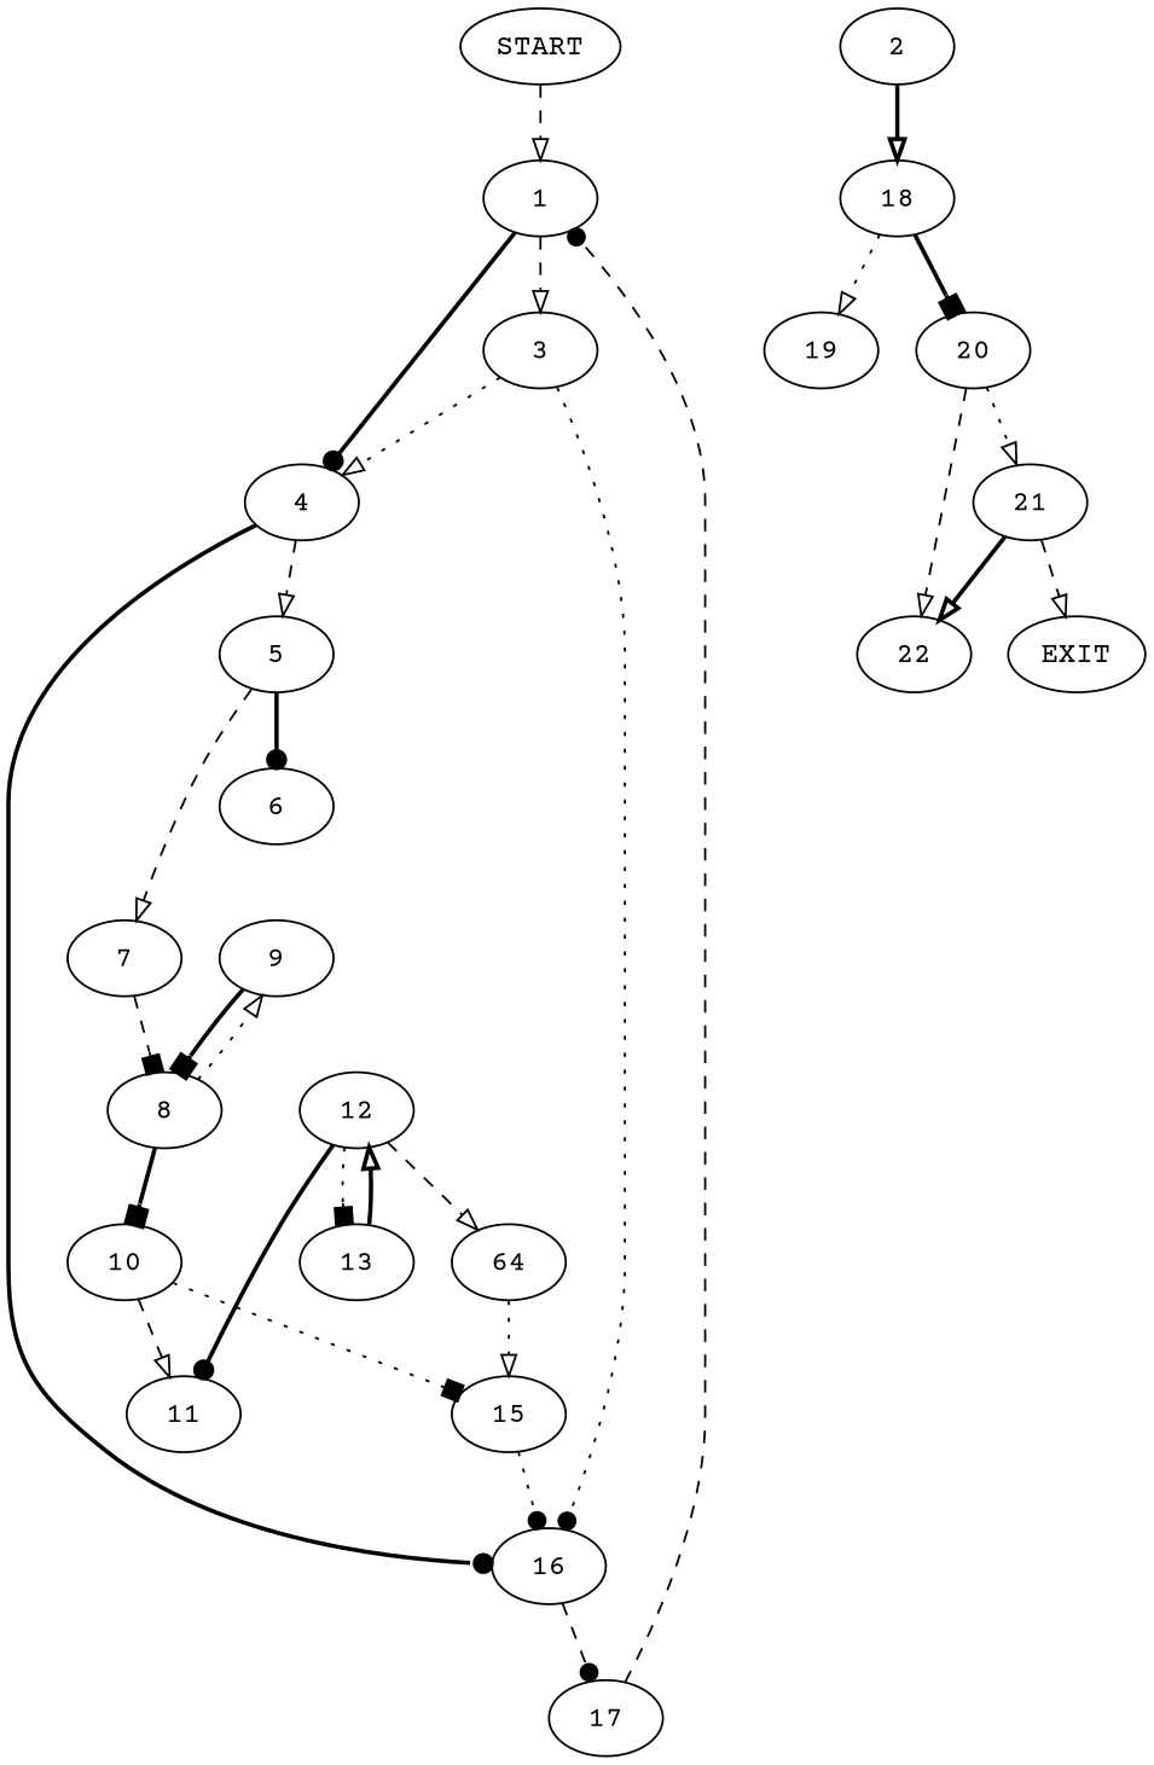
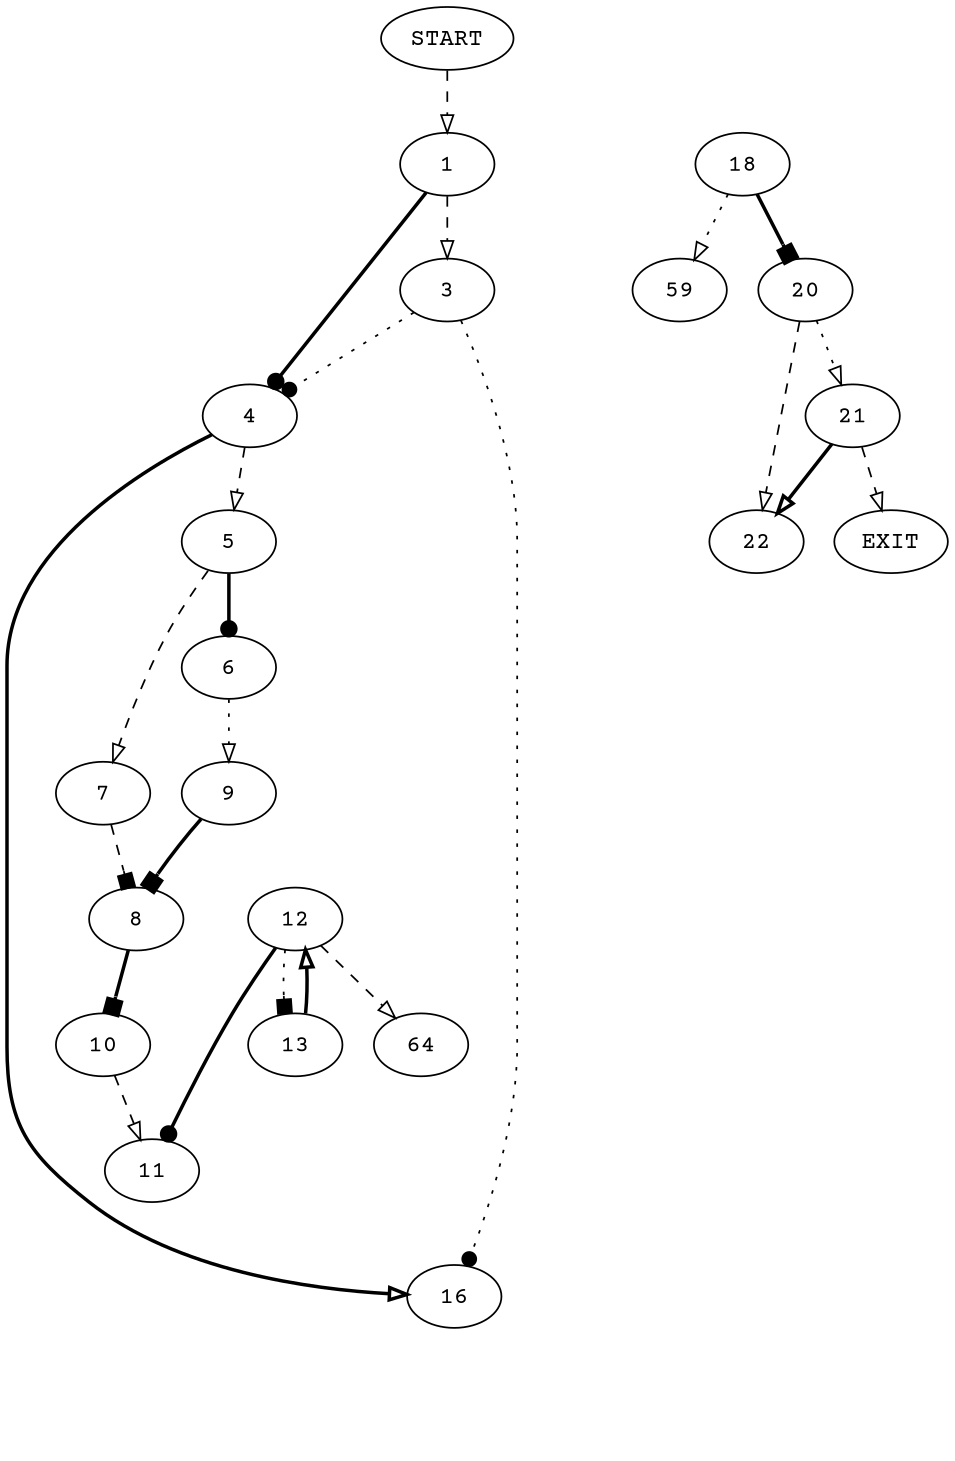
  digraph {
    fontname="Courier Prime"
    node [fontname="Courier Prime"]
    edge [arrowhead=onormal fontname="Courier Prime" style=dashed]
    n1 [label=START]
    1
    3
    4
-   2
    18
    16
-   19
+   19 [label=59]
    20
    5
-   17
    6
    7
    8
    9
    10
    11
-   15
    12
    13
    n21 [label=64]
    21
    22
    n24 [label=EXIT]
    n1 -> 1
    1 -> 3
    1 -> 4 [arrowhead=dot style=bold]
-   3 -> 4 [style=dotted]
+   3 -> 4 [arrowhead=dot style=dotted]
    3 -> 16 [arrowhead=dot style=dotted]
-   4 -> 16 [arrowhead=dot style=bold]
+   4 -> 16 [style=bold]
    4 -> 5
-   2 -> 18 [style=bold]
    18 -> 19 [style=dotted]
    18 -> 20 [arrowhead=box style=bold]
-   16 -> 17 [arrowhead=dot]
    20 -> 21 [style=dotted]
    20 -> 22
    5 -> 6 [arrowhead=dot style=bold]
    5 -> 7
-   17 -> 1 [arrowhead=dot]
    7 -> 8 [arrowhead=box]
-   8 -> 9 [style=dotted]
+   6 -> 9 [style=dotted]
    8 -> 10 [arrowhead=box style=bold]
    9 -> 8 [arrowhead=box style=bold]
    10 -> 11
-   10 -> 15 [arrowhead=box style=dotted]
-   15 -> 16 [arrowhead=dot style=dotted]
    12 -> 11 [arrowhead=dot style=bold]
    12 -> 13 [arrowhead=box style=dotted]
    12 -> n21
    13 -> 12 [style=bold]
-   n21 -> 15 [style=dotted]
    21 -> 22 [style=bold]
    21 -> n24
  }
